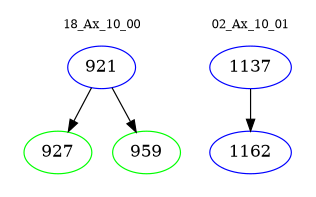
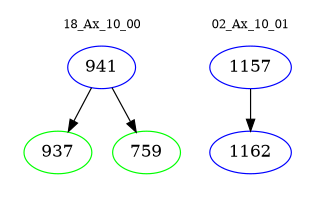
  digraph {
    node [color=blue]
    edge [color=black]
-   n1 [label=921]
-   n2 [color=green label=927]
-   n3 [color=green label=959]
-   n4 [label=1137]
+   n1 [label=941]
+   n2 [color=green label=937]
+   n3 [color=green label=759]
+   n4 [label=1157]
    n5 [label=1162]
    subgraph cluster_1 {
      color=white
      fontsize=10
      label="18_Ax_10_00"
      n1
      n2
      n3
    }
    subgraph cluster_2 {
      color=white
      fontsize=10
      label="02_Ax_10_01"
      n4
      n5
    }
    n1 -> n2
    n1 -> n3
    n4 -> n5
  }
